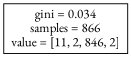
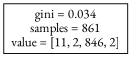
  digraph {
    fontname="EB Garamond"
-   n1 [label="gini = 0.034\nsamples = 866\nvalue = [11, 2, 846, 2]" shape=box fontname="EB Garamond"]
+   n1 [label="gini = 0.034\nsamples = 861\nvalue = [11, 2, 846, 2]" shape=box fontname="EB Garamond"]
  }
